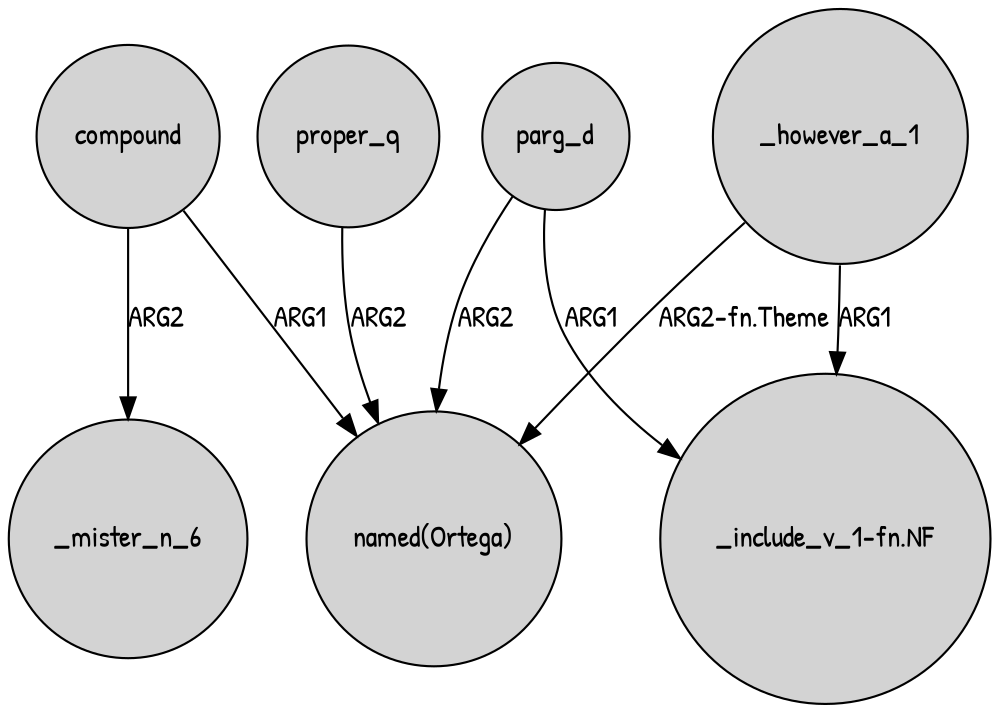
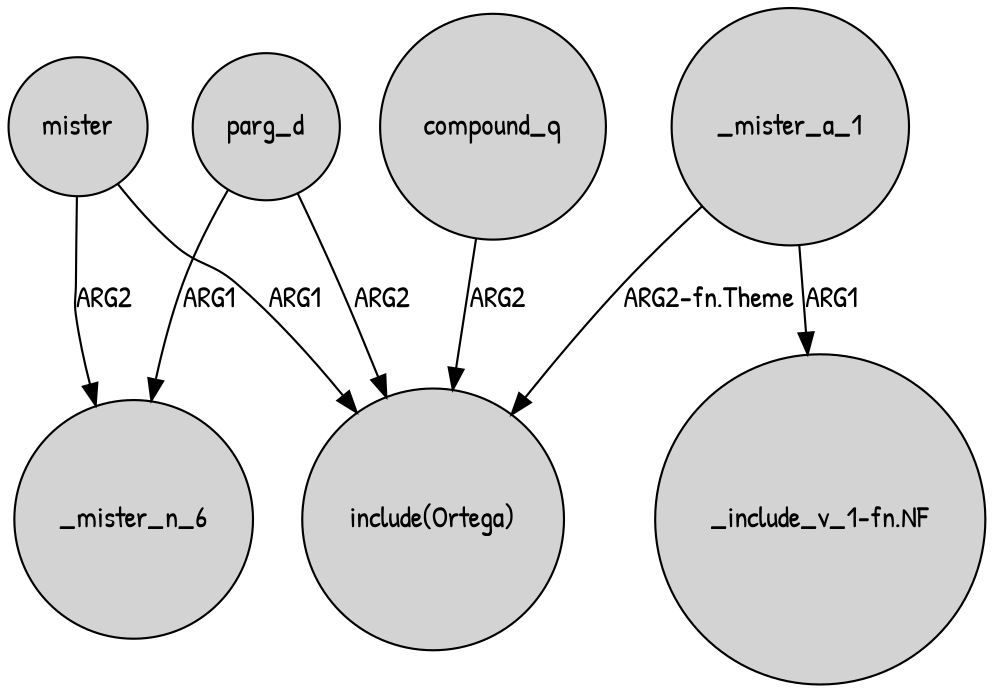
  digraph {
    fontname="Patrick Hand"
    node [fontname="Patrick Hand" shape=circle style=filled]
    edge [fontname="Patrick Hand"]
    n1 [label=_mister_n_6]
-   compound
-   "named(Ortega)"
+   compound [label=mister]
+   "named(Ortega)" [label="include(Ortega)"]
    parg_d
    "_include_v_1-fn.NF"
-   proper_q
-   _however_a_1
+   proper_q [label=compound_q]
+   _however_a_1 [label=_mister_a_1]
    compound -> n1 [label=ARG2]
    compound -> "named(Ortega)" [label=ARG1]
    parg_d -> "named(Ortega)" [label=ARG2]
-   parg_d -> "_include_v_1-fn.NF" [label=ARG1]
+   parg_d -> n1 [label=ARG1]
    proper_q -> "named(Ortega)" [label=ARG2]
    _however_a_1 -> "named(Ortega)" [label="ARG2-fn.Theme"]
    _however_a_1 -> "_include_v_1-fn.NF" [label=ARG1]
  }
